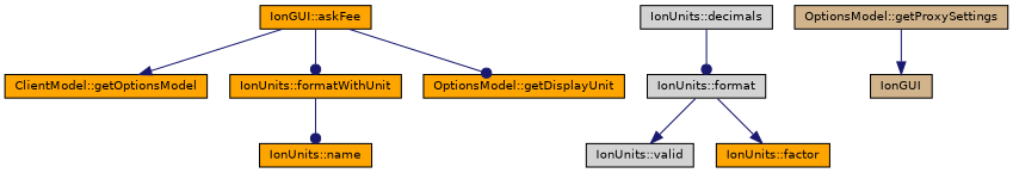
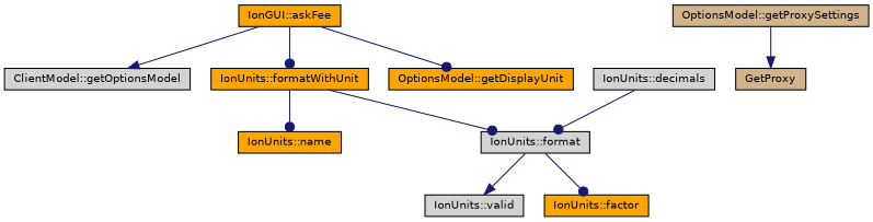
  digraph {
    rankdir=TB
    node [color=black fillcolor=orange fontname=Helvetica fontsize=10 shape=record style=filled]
    edge [arrowhead=dot color=midnightblue fontname=Helvetica fontsize=10 labelfontname=Helvetica labelfontsize=10 style=solid]
    n1 [fontcolor=black height=0.2 label="IonGUI::askFee" width=0.4]
-   n2 [height=0.2 label="ClientModel::getOptionsModel" width=0.4]
+   n2 [fillcolor=lightgrey height=0.2 label="ClientModel::getOptionsModel" width=0.4]
    n3 [height=0.2 label="IonUnits::formatWithUnit" width=0.4]
    n4 [height=0.2 label="OptionsModel::getDisplayUnit" width=0.4]
    n5 [fillcolor=lightgrey height=0.2 label="IonUnits::format" width=0.4]
    n6 [height=0.2 label="IonUnits::name" width=0.4]
    n7 [fillcolor=lightgrey height=0.2 label="IonUnits::valid" width=0.4]
    n8 [height=0.2 label="IonUnits::factor" width=0.4]
    n9 [fillcolor=lightgrey height=0.2 label="IonUnits::decimals" width=0.4]
    n10 [fillcolor=tan height=0.2 label="OptionsModel::getProxySettings" width=0.4]
-   n11 [fillcolor=tan height=0.2 label=IonGUI width=0.4]
+   n11 [fillcolor=tan height=0.2 label=GetProxy width=0.4]
    n1 -> n2 [arrowhead=normal]
    n1 -> n3
    n1 -> n4
+   n3 -> n5
    n3 -> n6
    n5 -> n7 [arrowhead=normal]
-   n5 -> n8 [arrowhead=normal]
+   n5 -> n8
    n9 -> n5
    n10 -> n11 [arrowhead=normal]
  }
